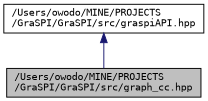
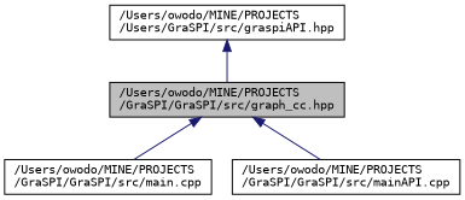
  digraph {
    fontname="DejaVu Sans Mono"
    node [color=black fillcolor=white fontname="DejaVu Sans Mono" fontsize=10 shape=record style=filled]
    edge [color=midnightblue dir=back fontname="DejaVu Sans Mono" fontsize=10 labelfontname=Helvetica labelfontsize=10 style=solid]
    n1 [fillcolor=grey75 fontcolor=black height=0.2 label="/Users/owodo/MINE/PROJECTS\l/GraSPI/GraSPI/src/graph_cc.hpp" width=0.4]
-   n4 [height=0.2 label="/Users/owodo/MINE/PROJECTS\l/GraSPI/GraSPI/src/graspiAPI.hpp" width=0.4]
+   n2 [height=0.2 label="/Users/owodo/MINE/PROJECTS\l/GraSPI/GraSPI/src/main.cpp" width=0.4]
+   n3 [height=0.2 label="/Users/owodo/MINE/PROJECTS\l/GraSPI/GraSPI/src/mainAPI.cpp" width=0.4]
+   n4 [height=0.2 label="/Users/owodo/MINE/PROJECTS\l/Users/GraSPI/src/graspiAPI.hpp" width=0.4]
+   n1 -> n2
+   n1 -> n3
    n4 -> n1
  }
